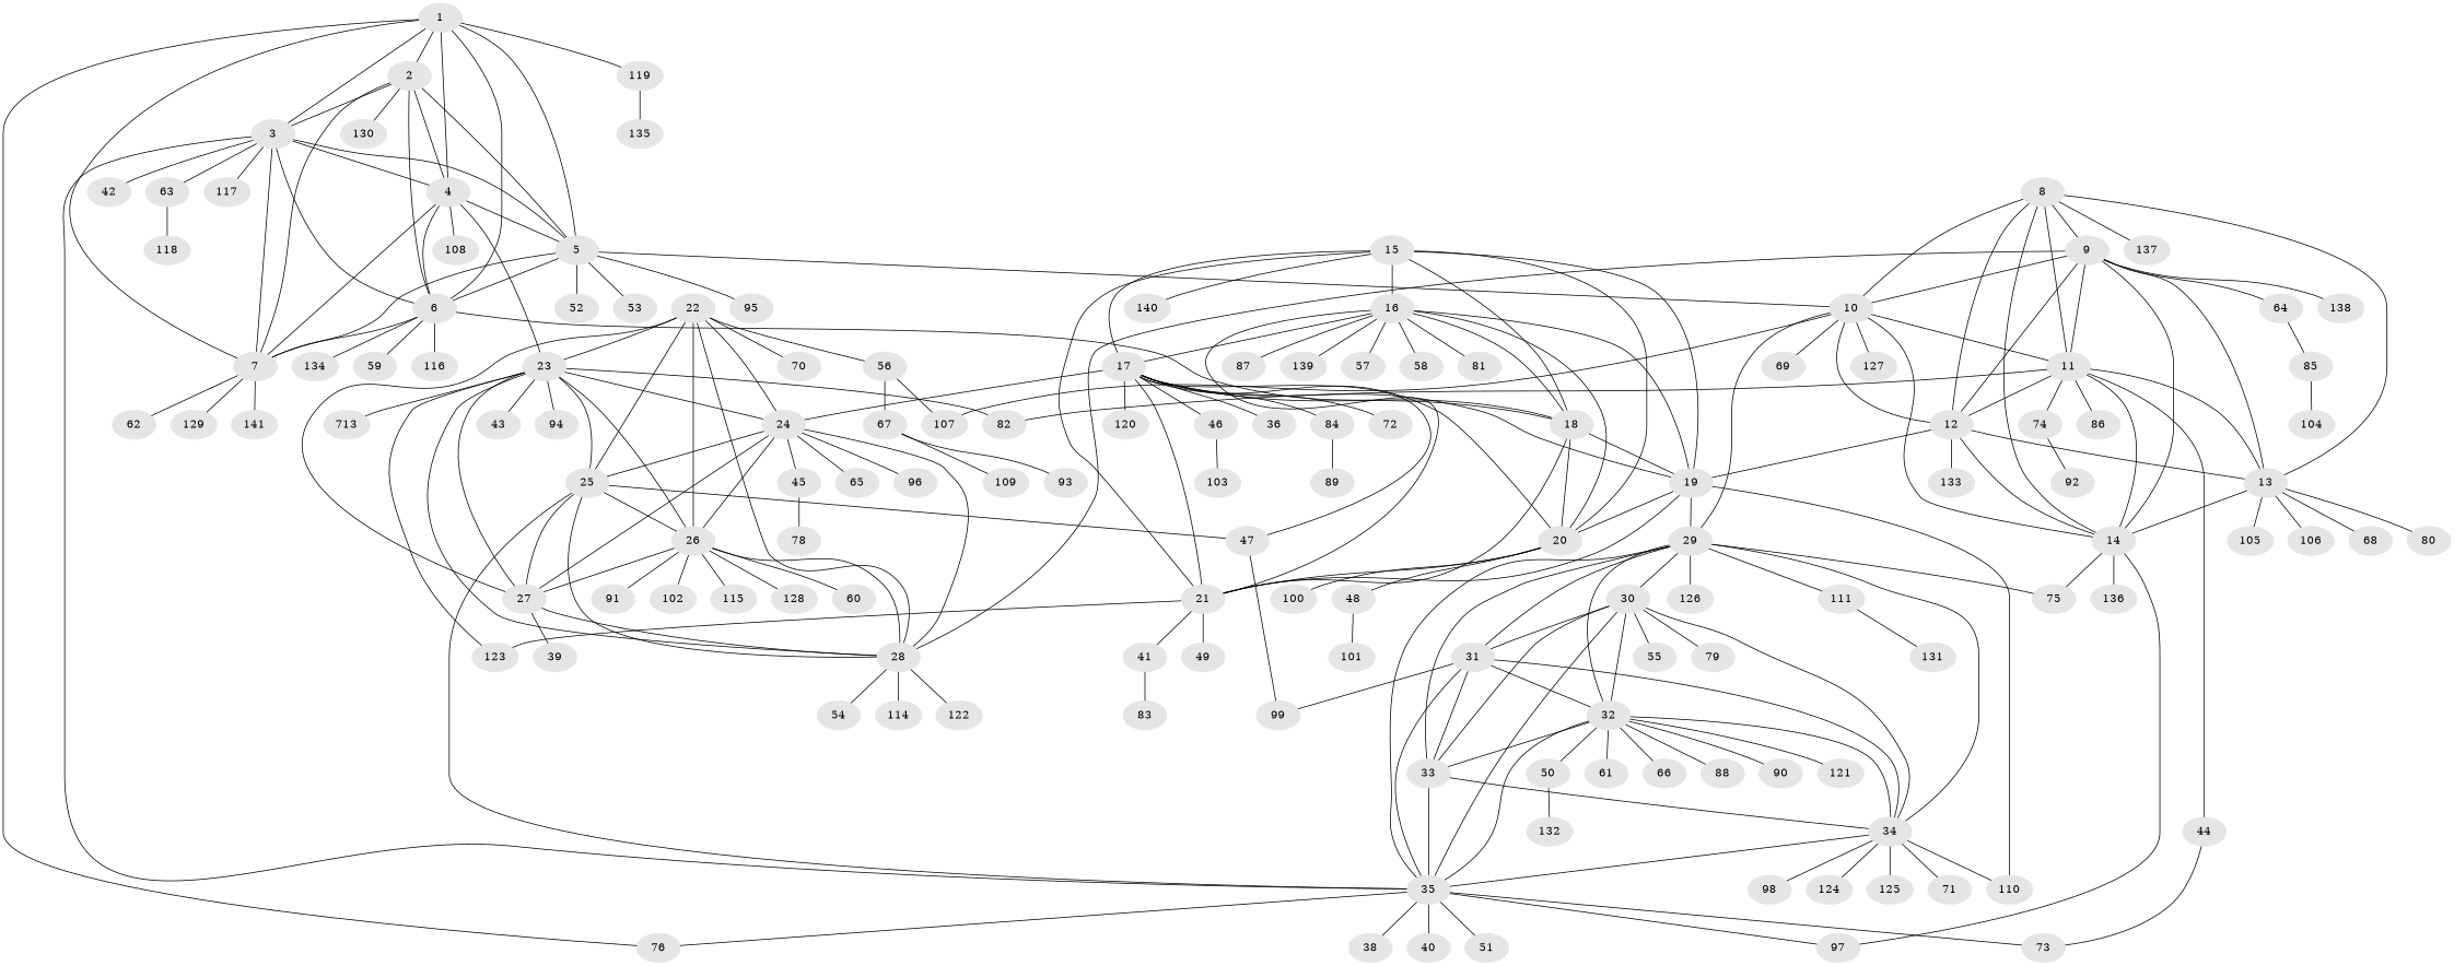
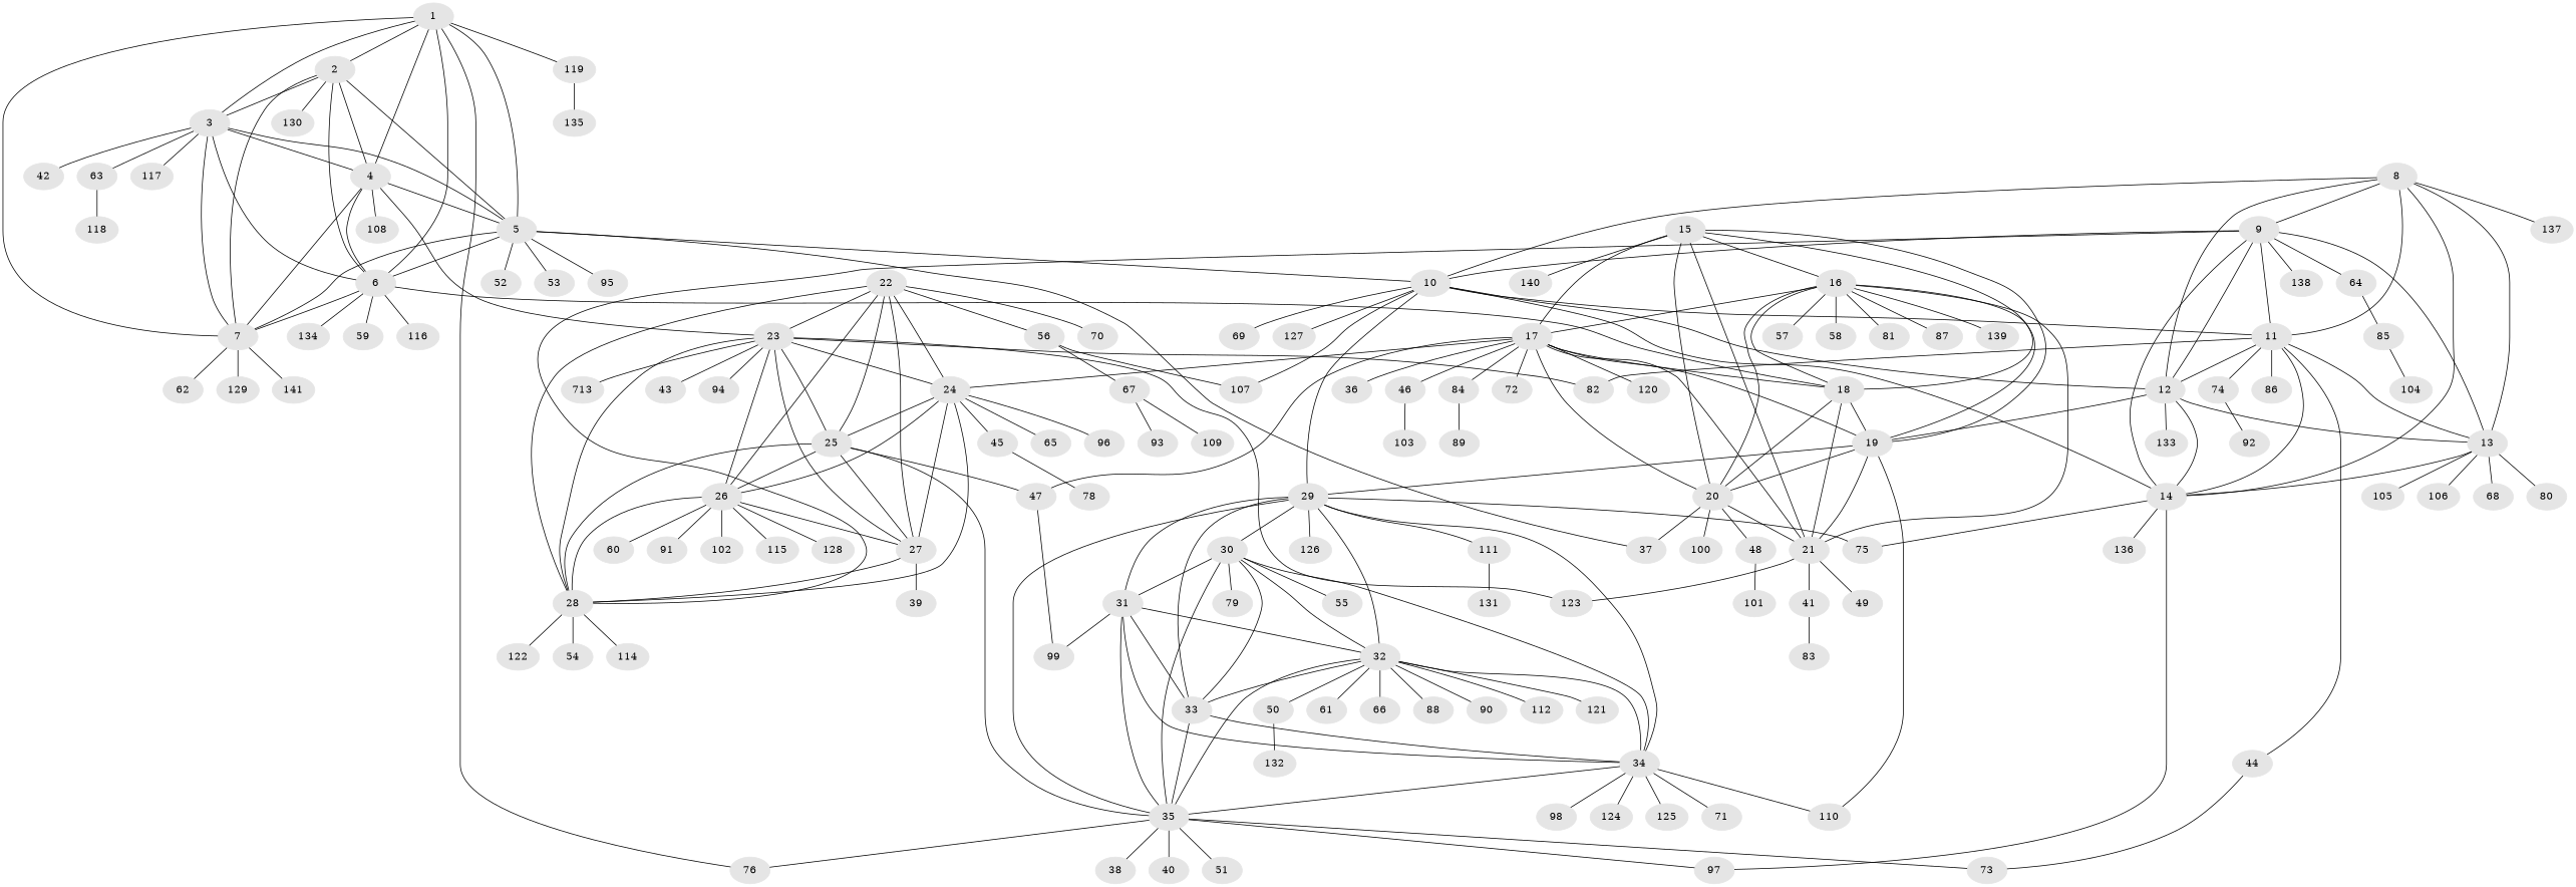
  graph {
    node [color=gray90 style=filled]
    1
    2
    3
    4
    5
    6
    7
    76
    119
    130
    35
    42
    63
    117
    23
    108
    10
+   37
    52
    53
    95
    18
    59
    116
    134
    62
    129
    141
    135
    97
    38
    40
    51
    73
    118
    28
    82
    24
    123
    25
    26
    27
    43
    94
    n45 [label=713]
    11
    12
    14
    29
    69
    107
    127
    19
    20
    21
    8
    9
    13
    137
    64
    138
    44
    74
    86
    133
    68
    80
    105
    106
    75
    136
    54
    114
    122
    85
    30
    31
    32
    33
    34
    111
    126
    92
    110
    15
    16
    17
    140
    57
    58
    81
    87
    139
    36
    46
    47
    72
    84
    120
    48
    100
    41
    49
    45
    65
    96
    103
    99
    89
    101
    83
    22
    56
    70
    60
    91
    102
    115
    128
    39
    67
    78
    55
    79
    50
    61
    66
    88
    90
+   112
    121
    71
    98
    124
    125
    131
    132
    93
    109
    104
    1 -- 2
    1 -- 3
    1 -- 4
    1 -- 5
    1 -- 6
    1 -- 7
    1 -- 76
    1 -- 119
    2 -- 3
    2 -- 4
    2 -- 5
    2 -- 6
    2 -- 7
    2 -- 130
    3 -- 4
    3 -- 5
    3 -- 6
    3 -- 7
-   3 -- 35
    3 -- 42
    3 -- 63
    3 -- 117
    4 -- 5
    4 -- 6
    4 -- 7
    4 -- 23
    4 -- 108
    5 -- 6
    5 -- 7
    5 -- 10
+   5 -- 37
    5 -- 52
    5 -- 53
    5 -- 95
    6 -- 7
    6 -- 18
    6 -- 59
    6 -- 116
    6 -- 134
    7 -- 62
    7 -- 129
    7 -- 141
    119 -- 135
    35 -- 76
    35 -- 97
    35 -- 38
    35 -- 40
    35 -- 51
    35 -- 73
    63 -- 118
    23 -- 28
    23 -- 82
    23 -- 24
    23 -- 123
    23 -- 25
    23 -- 26
    23 -- 27
    23 -- 43
    23 -- 94
    23 -- n45
    10 -- 11
    10 -- 12
    10 -- 14
    10 -- 29
    10 -- 69
    10 -- 107
    10 -- 127
    18 -- 19
    18 -- 20
    18 -- 21
    28 -- 54
    28 -- 114
    28 -- 122
    24 -- 28
    24 -- 25
    24 -- 26
    24 -- 27
    24 -- 45
    24 -- 65
    24 -- 96
    25 -- 35
    25 -- 28
    25 -- 26
    25 -- 27
    25 -- 47
    26 -- 28
    26 -- 27
    26 -- 60
    26 -- 91
    26 -- 102
    26 -- 115
    26 -- 128
    27 -- 28
    27 -- 39
    11 -- 82
    11 -- 12
    11 -- 14
    11 -- 13
    11 -- 44
    11 -- 74
    11 -- 86
    12 -- 14
    12 -- 19
    12 -- 13
    12 -- 133
    14 -- 97
    14 -- 75
    14 -- 136
    29 -- 35
    29 -- 75
    29 -- 30
    29 -- 31
    29 -- 32
    29 -- 33
    29 -- 34
    29 -- 111
    29 -- 126
    19 -- 29
    19 -- 20
    19 -- 21
    19 -- 110
+   20 -- 37
    20 -- 21
    20 -- 48
    20 -- 100
    21 -- 123
    21 -- 41
    21 -- 49
    8 -- 10
    8 -- 11
    8 -- 12
    8 -- 14
    8 -- 9
    8 -- 13
    8 -- 137
    9 -- 10
    9 -- 28
    9 -- 11
    9 -- 12
    9 -- 14
    9 -- 13
    9 -- 64
    9 -- 138
    13 -- 14
    13 -- 68
    13 -- 80
    13 -- 105
    13 -- 106
    64 -- 85
    44 -- 73
    74 -- 92
    85 -- 104
    30 -- 35
    30 -- 31
    30 -- 32
    30 -- 33
    30 -- 34
    30 -- 55
    30 -- 79
    31 -- 35
    31 -- 32
    31 -- 33
    31 -- 34
    31 -- 99
    32 -- 35
    32 -- 33
    32 -- 34
    32 -- 50
    32 -- 61
    32 -- 66
    32 -- 88
    32 -- 90
+   32 -- 112
    32 -- 121
    33 -- 35
    33 -- 34
    34 -- 35
    34 -- 110
    34 -- 71
    34 -- 98
    34 -- 124
    34 -- 125
    111 -- 131
    15 -- 18
    15 -- 19
    15 -- 20
    15 -- 21
    15 -- 16
    15 -- 17
    15 -- 140
    16 -- 18
    16 -- 19
    16 -- 20
    16 -- 21
    16 -- 17
    16 -- 57
    16 -- 58
    16 -- 81
    16 -- 87
    16 -- 139
    17 -- 18
    17 -- 24
    17 -- 19
    17 -- 20
    17 -- 21
    17 -- 36
    17 -- 46
    17 -- 47
    17 -- 72
    17 -- 84
    17 -- 120
    46 -- 103
    47 -- 99
    84 -- 89
    48 -- 101
    41 -- 83
    45 -- 78
    22 -- 23
    22 -- 28
    22 -- 24
    22 -- 25
    22 -- 26
    22 -- 27
    22 -- 56
    22 -- 70
    56 -- 107
    56 -- 67
    67 -- 93
    67 -- 109
    50 -- 132
  }
